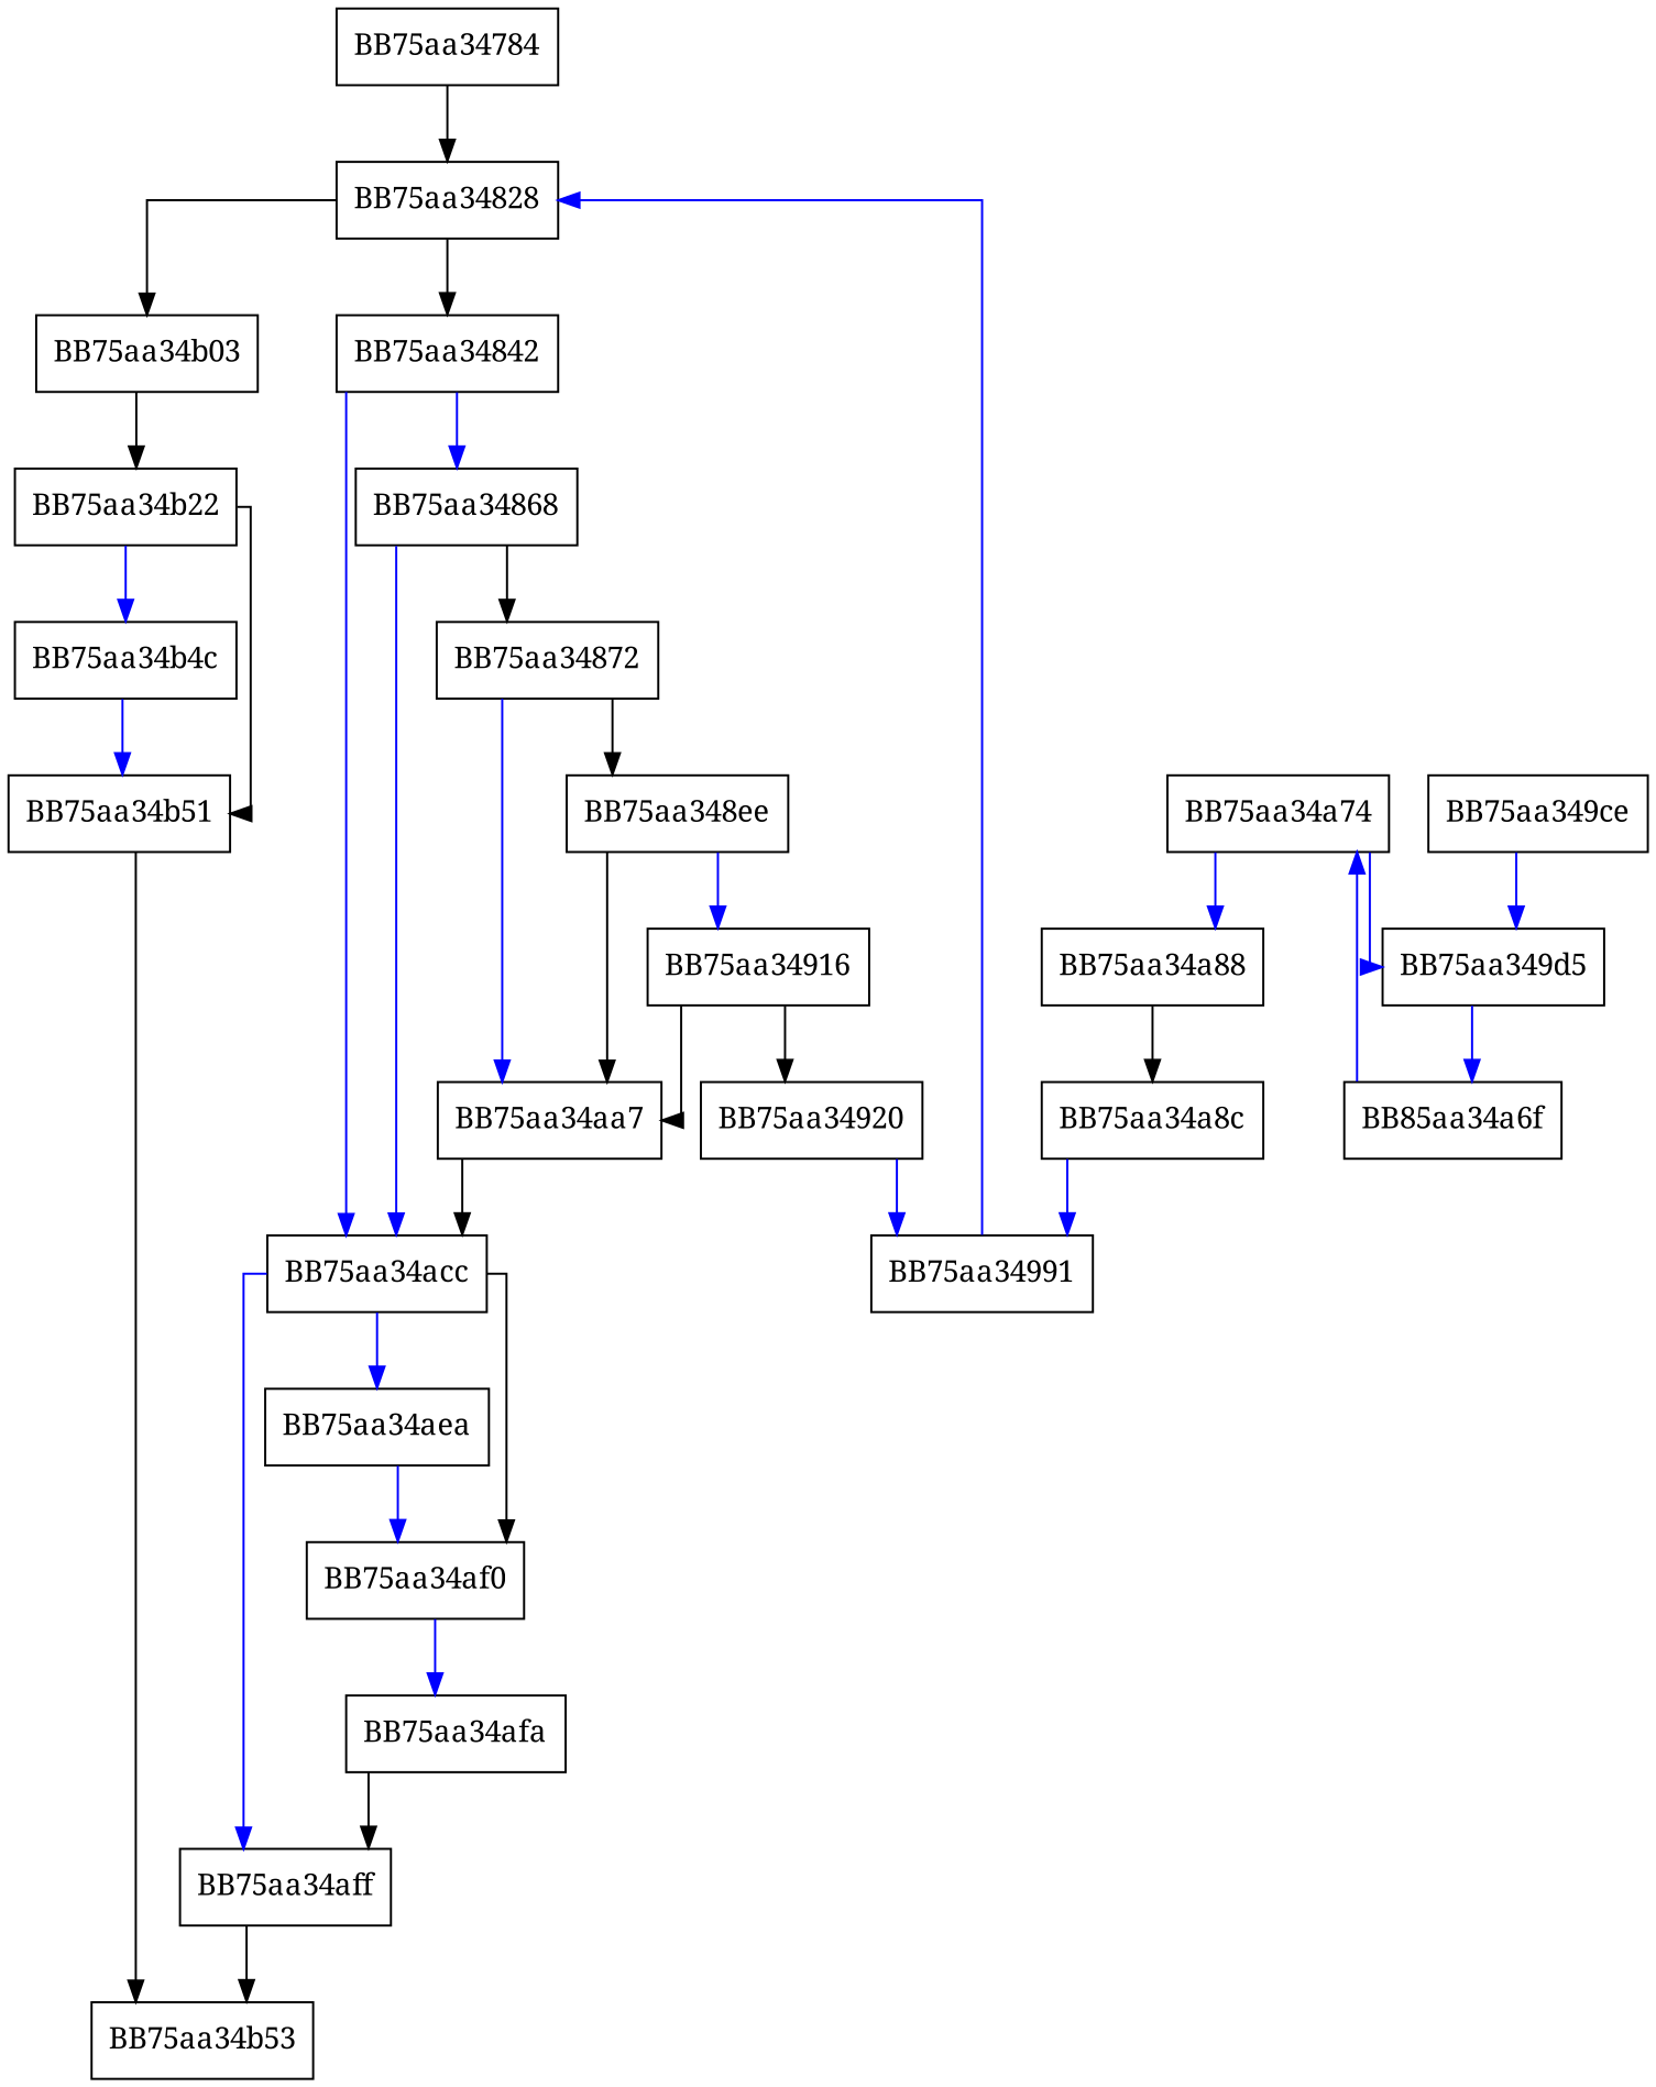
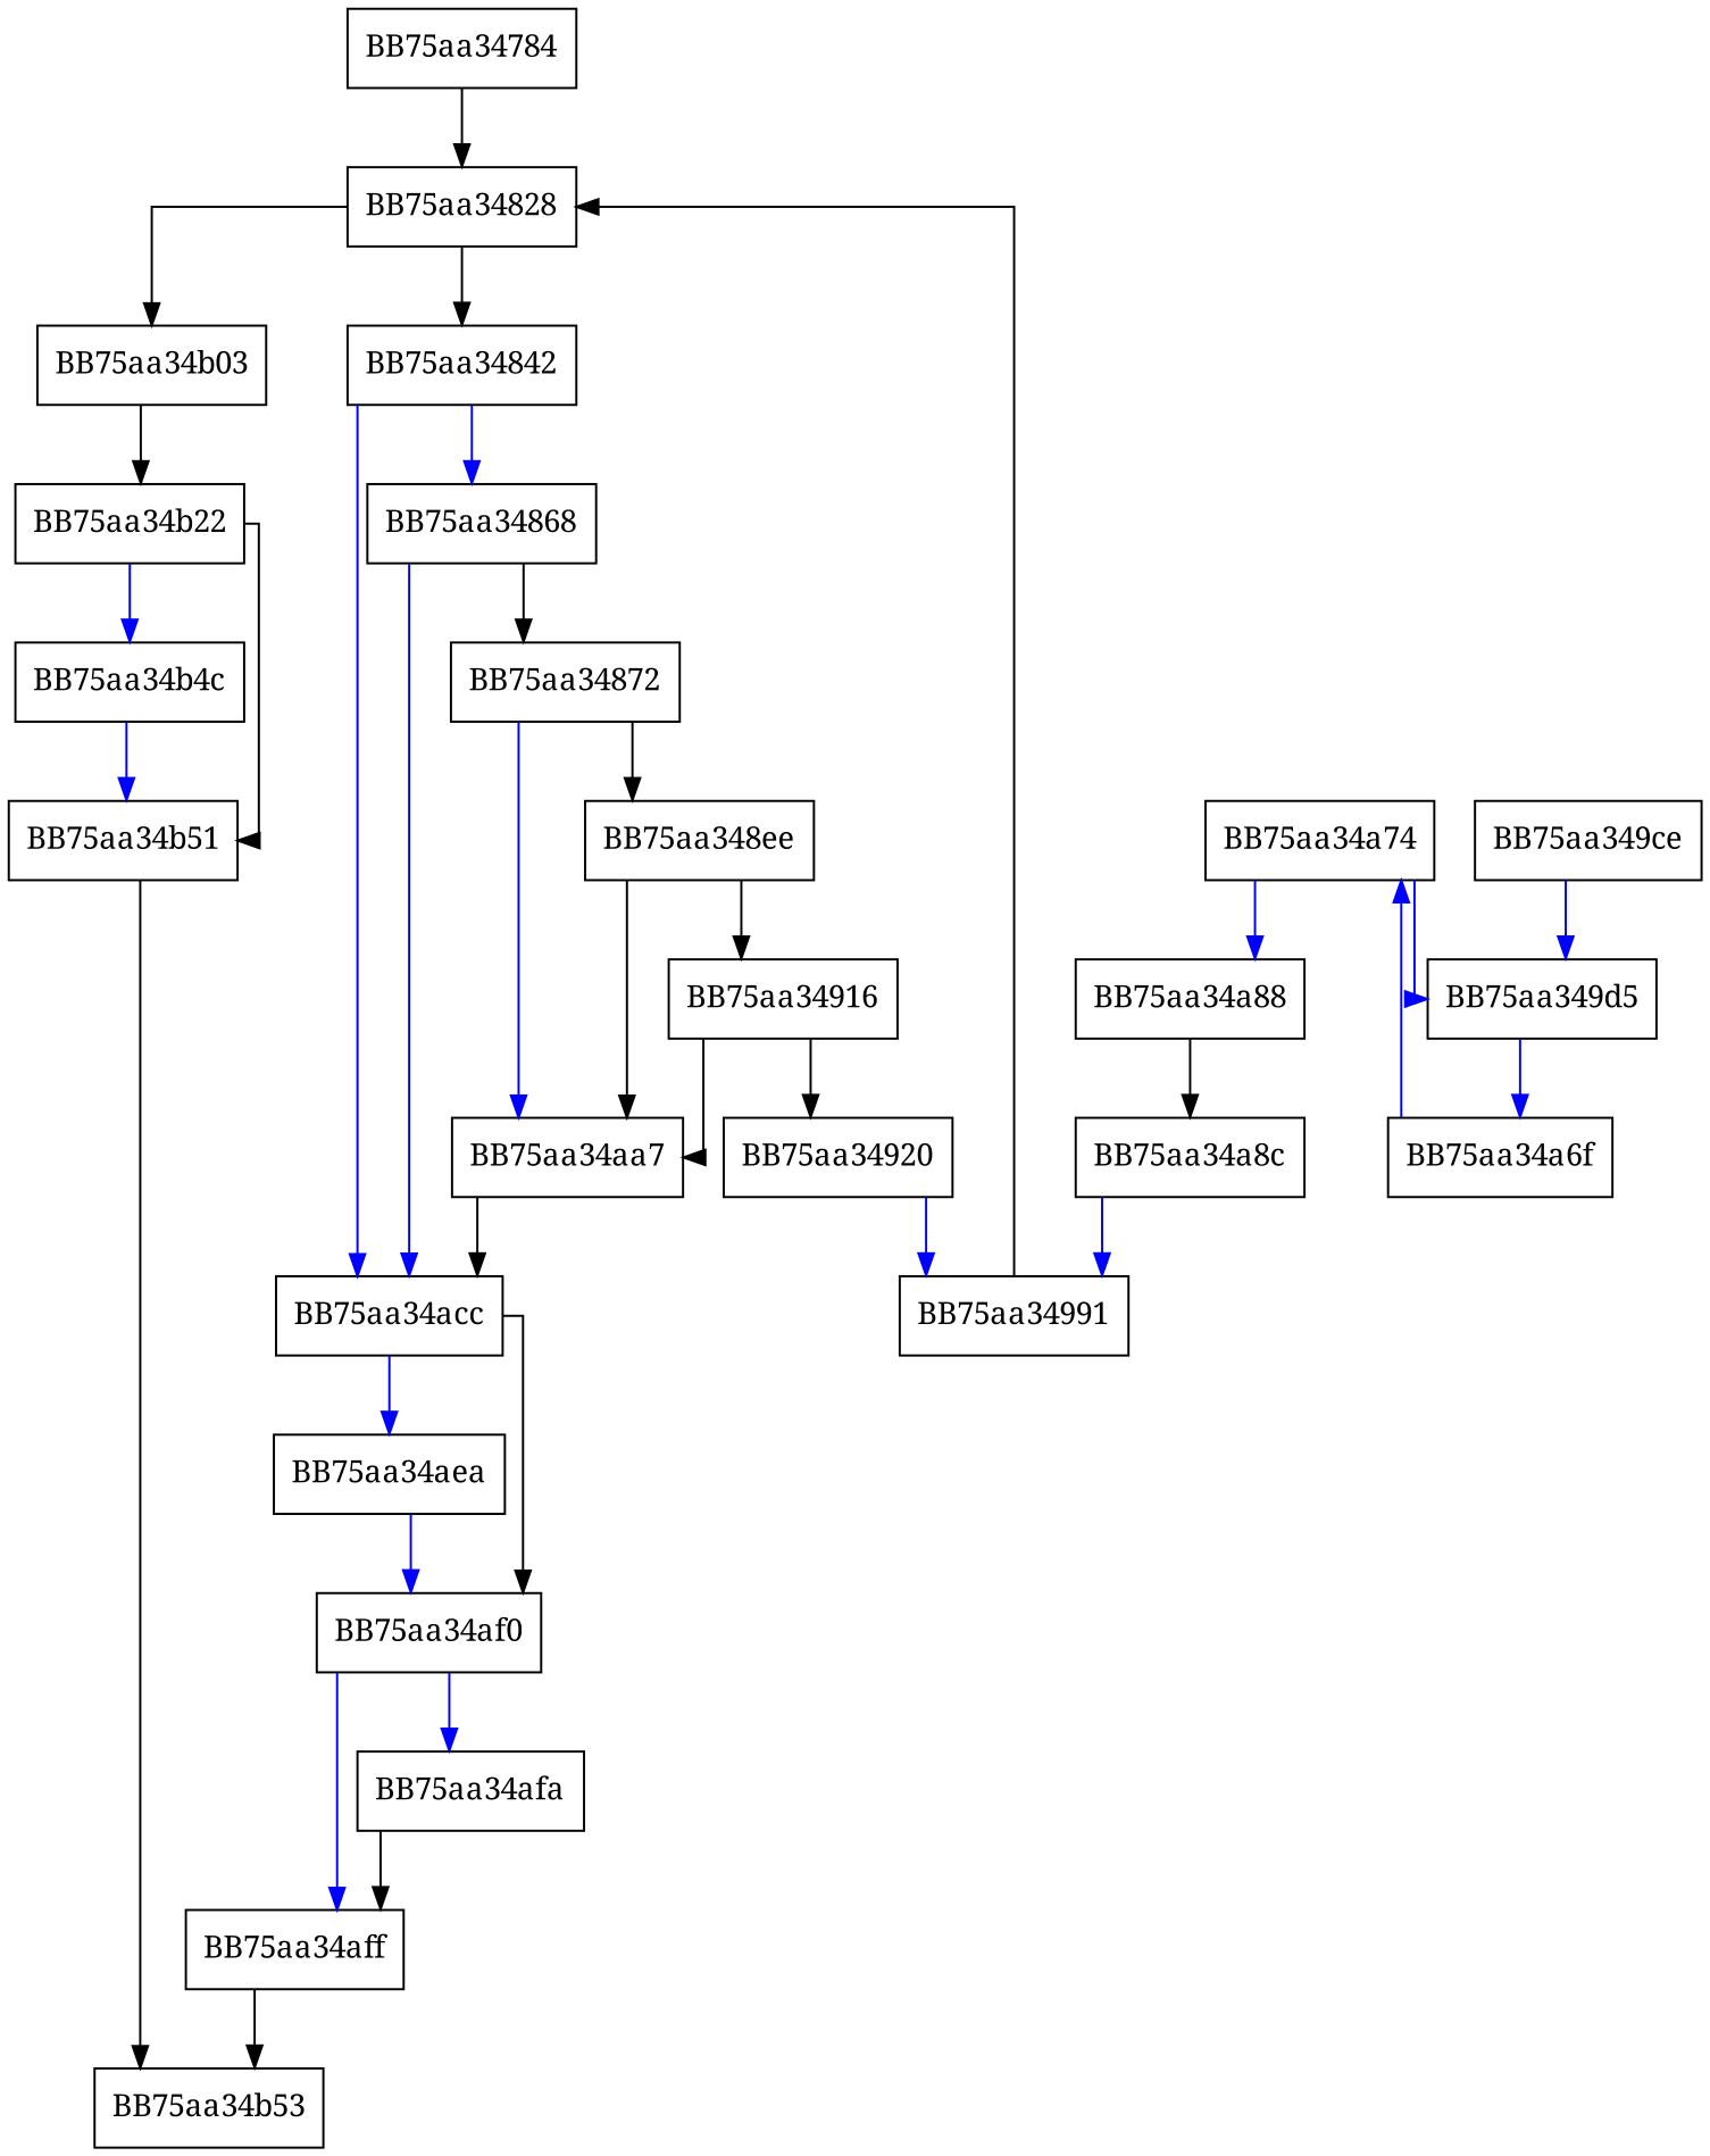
  digraph {
    fontname="Noto Serif"
    splines=ortho
    node [fontname="Noto Serif" shape=box]
    edge [color=black fontname="Noto Serif"]
    BB75aa34784
    BB75aa34828
    BB75aa34b03
    BB75aa34842
    n5 [label=BB75aa34b22]
    BB75aa34acc
    BB75aa34868
    BB75aa34b51
    BB75aa34b4c
    BB75aa34af0
    BB75aa34aea
    BB75aa34872
    BB75aa34aff
    BB75aa34afa
    BB75aa34aa7
    BB75aa348ee
    BB75aa34916
    BB75aa34920
    BB75aa34991
    BB75aa34a8c
    BB75aa349ce
    BB75aa349d5
-   BB75aa34a6f [label=BB85aa34a6f]
+   BB75aa34a6f
    BB75aa34a74
    BB75aa34a88
    BB75aa34b53
    BB75aa34784 -> BB75aa34828
    BB75aa34828 -> BB75aa34b03
    BB75aa34828 -> BB75aa34842
    BB75aa34b03 -> n5
    BB75aa34842 -> BB75aa34acc [color=blue]
    BB75aa34842 -> BB75aa34868 [color=blue]
    n5 -> BB75aa34b51
    n5 -> BB75aa34b4c [color=blue]
    BB75aa34acc -> BB75aa34af0
    BB75aa34acc -> BB75aa34aea [color=blue]
    BB75aa34868 -> BB75aa34acc [color=blue]
    BB75aa34868 -> BB75aa34872
    BB75aa34b51 -> BB75aa34b53
    BB75aa34b4c -> BB75aa34b51 [color=blue]
-   BB75aa34acc -> BB75aa34aff [color=blue]
+   BB75aa34af0 -> BB75aa34aff [color=blue]
    BB75aa34af0 -> BB75aa34afa [color=blue]
    BB75aa34aea -> BB75aa34af0 [color=blue]
    BB75aa34872 -> BB75aa34aa7 [color=blue]
    BB75aa34872 -> BB75aa348ee
    BB75aa34aff -> BB75aa34b53
    BB75aa34afa -> BB75aa34aff
    BB75aa34aa7 -> BB75aa34acc
    BB75aa348ee -> BB75aa34aa7
-   BB75aa348ee -> BB75aa34916 [color=blue]
+   BB75aa348ee -> BB75aa34916
    BB75aa34916 -> BB75aa34aa7
    BB75aa34916 -> BB75aa34920
    BB75aa34920 -> BB75aa34991 [color=blue]
-   BB75aa34991 -> BB75aa34828 [color=blue]
+   BB75aa34991 -> BB75aa34828
    BB75aa34a8c -> BB75aa34991 [color=blue]
    BB75aa349ce -> BB75aa349d5 [color=blue]
    BB75aa349d5 -> BB75aa34a6f [color=blue]
    BB75aa34a6f -> BB75aa34a74 [color=blue]
    BB75aa34a74 -> BB75aa349d5 [color=blue]
    BB75aa34a74 -> BB75aa34a88 [color=blue]
    BB75aa34a88 -> BB75aa34a8c
  }
